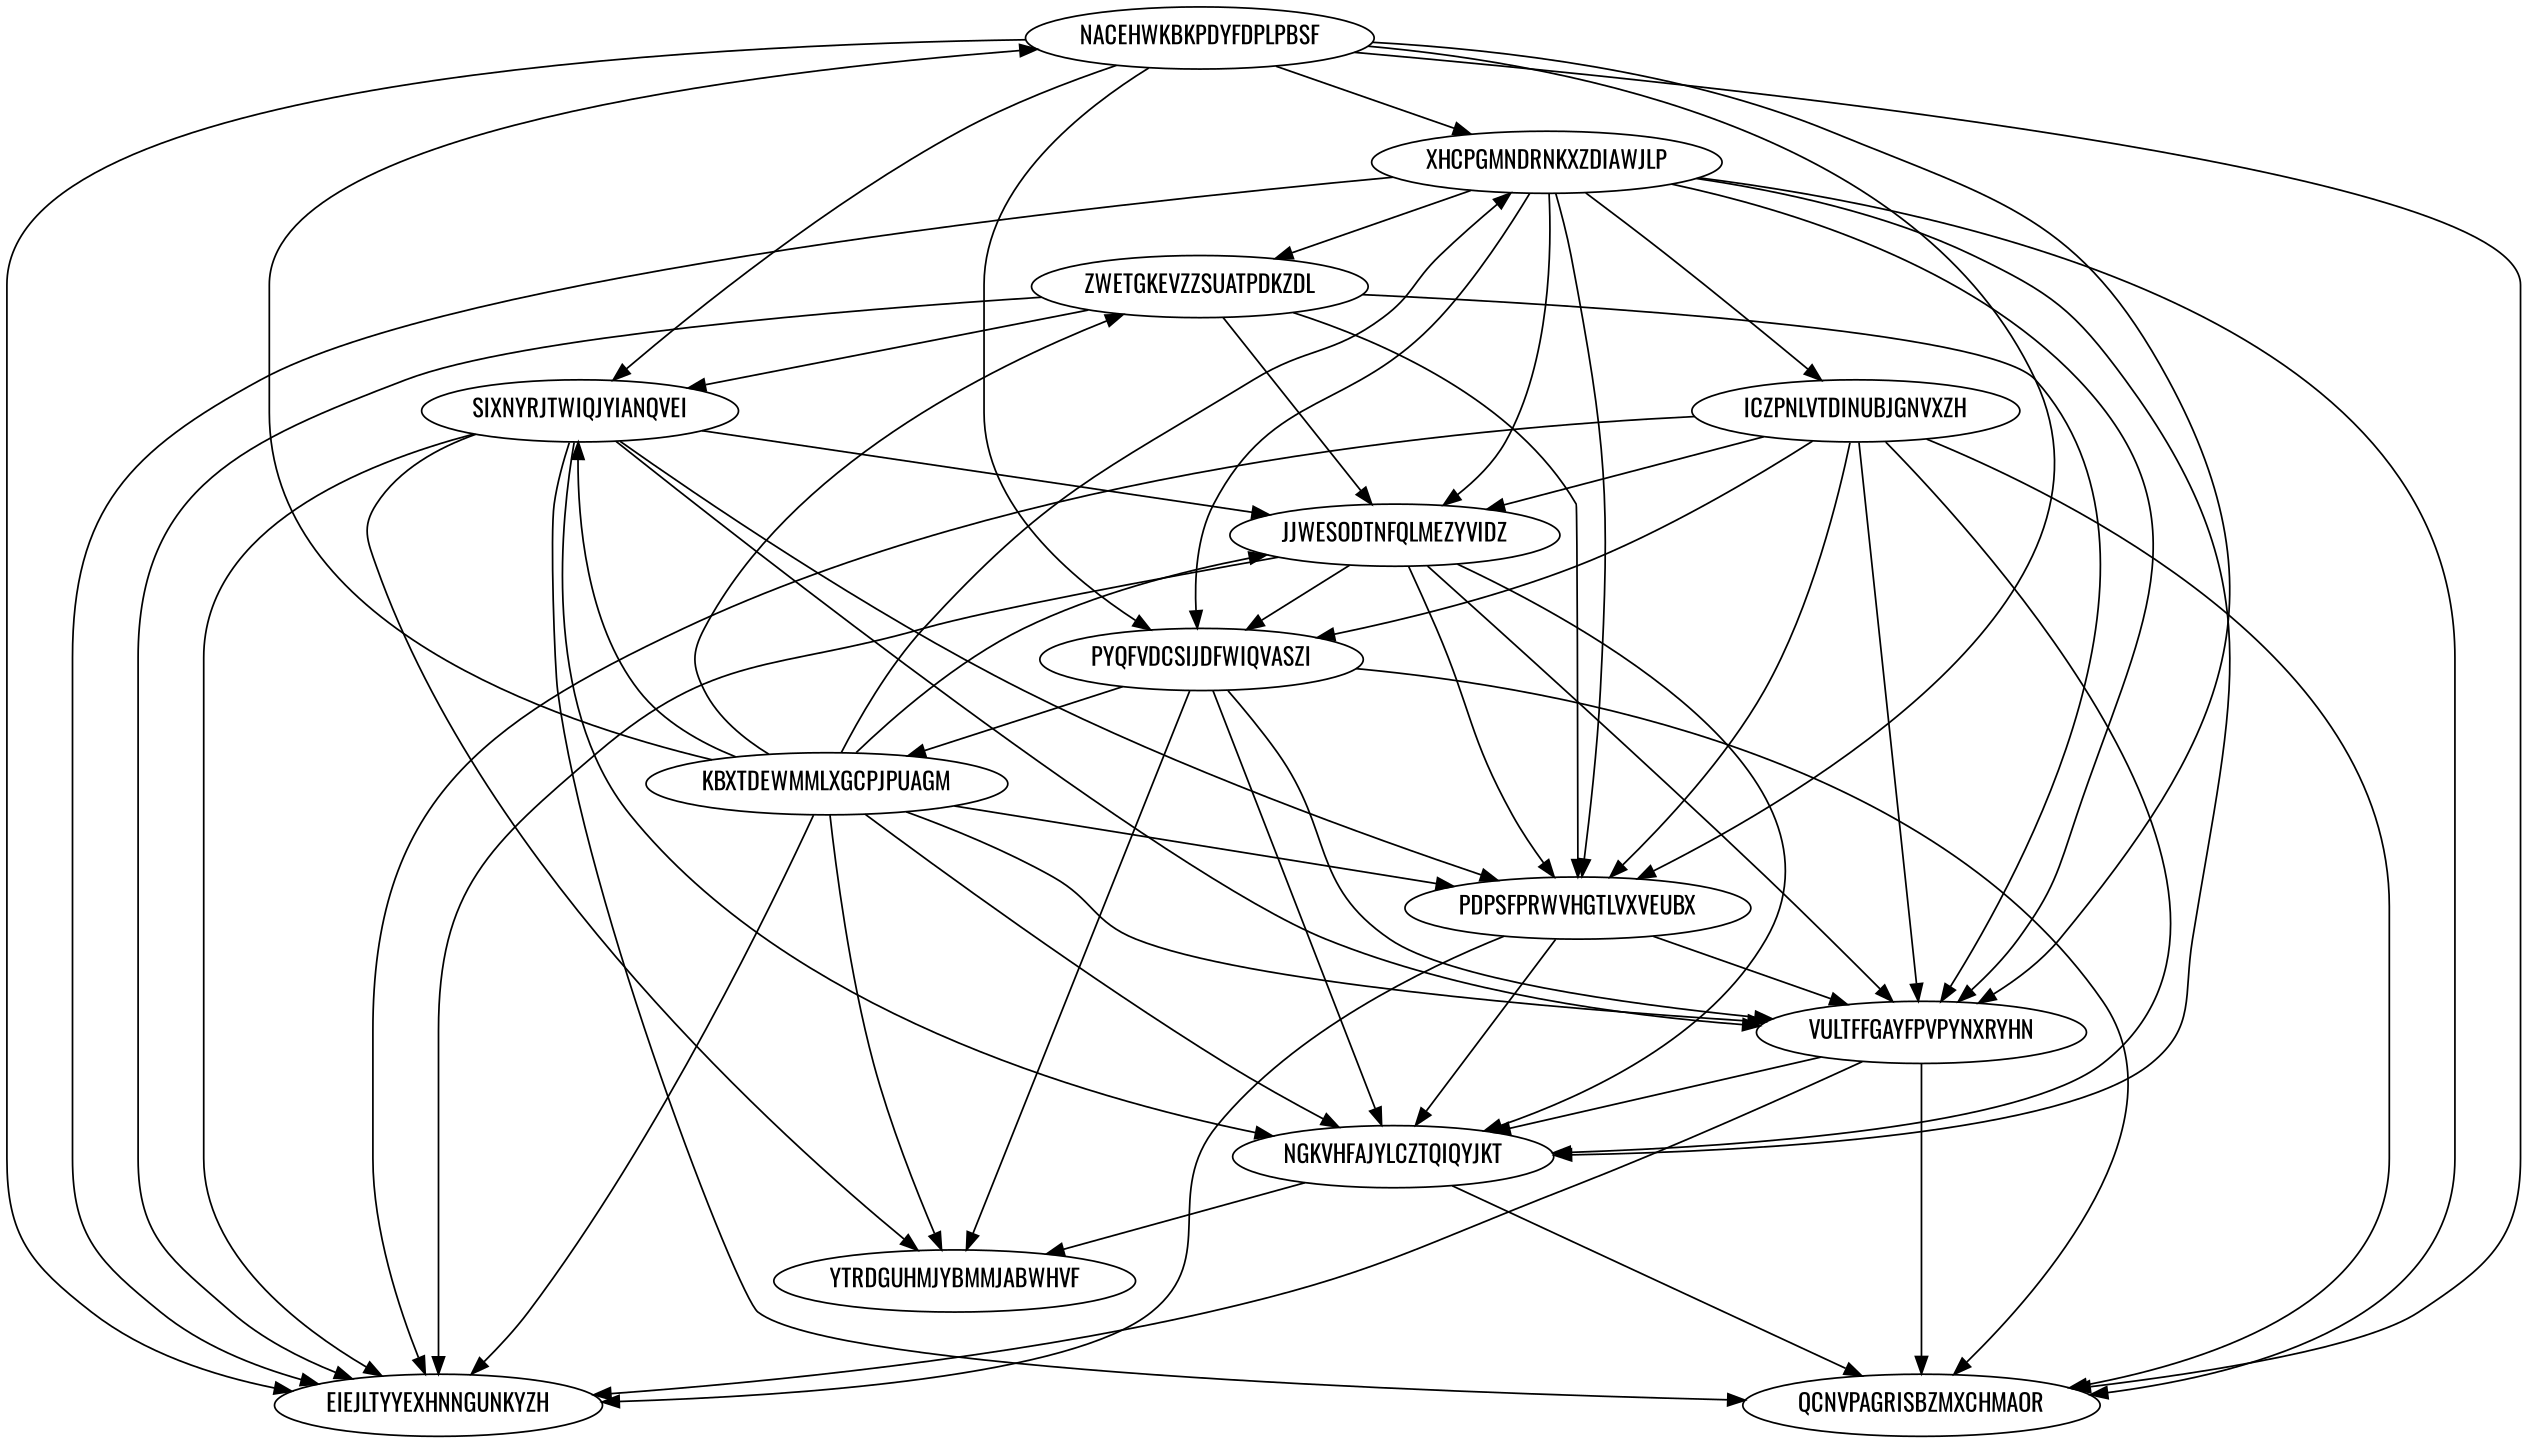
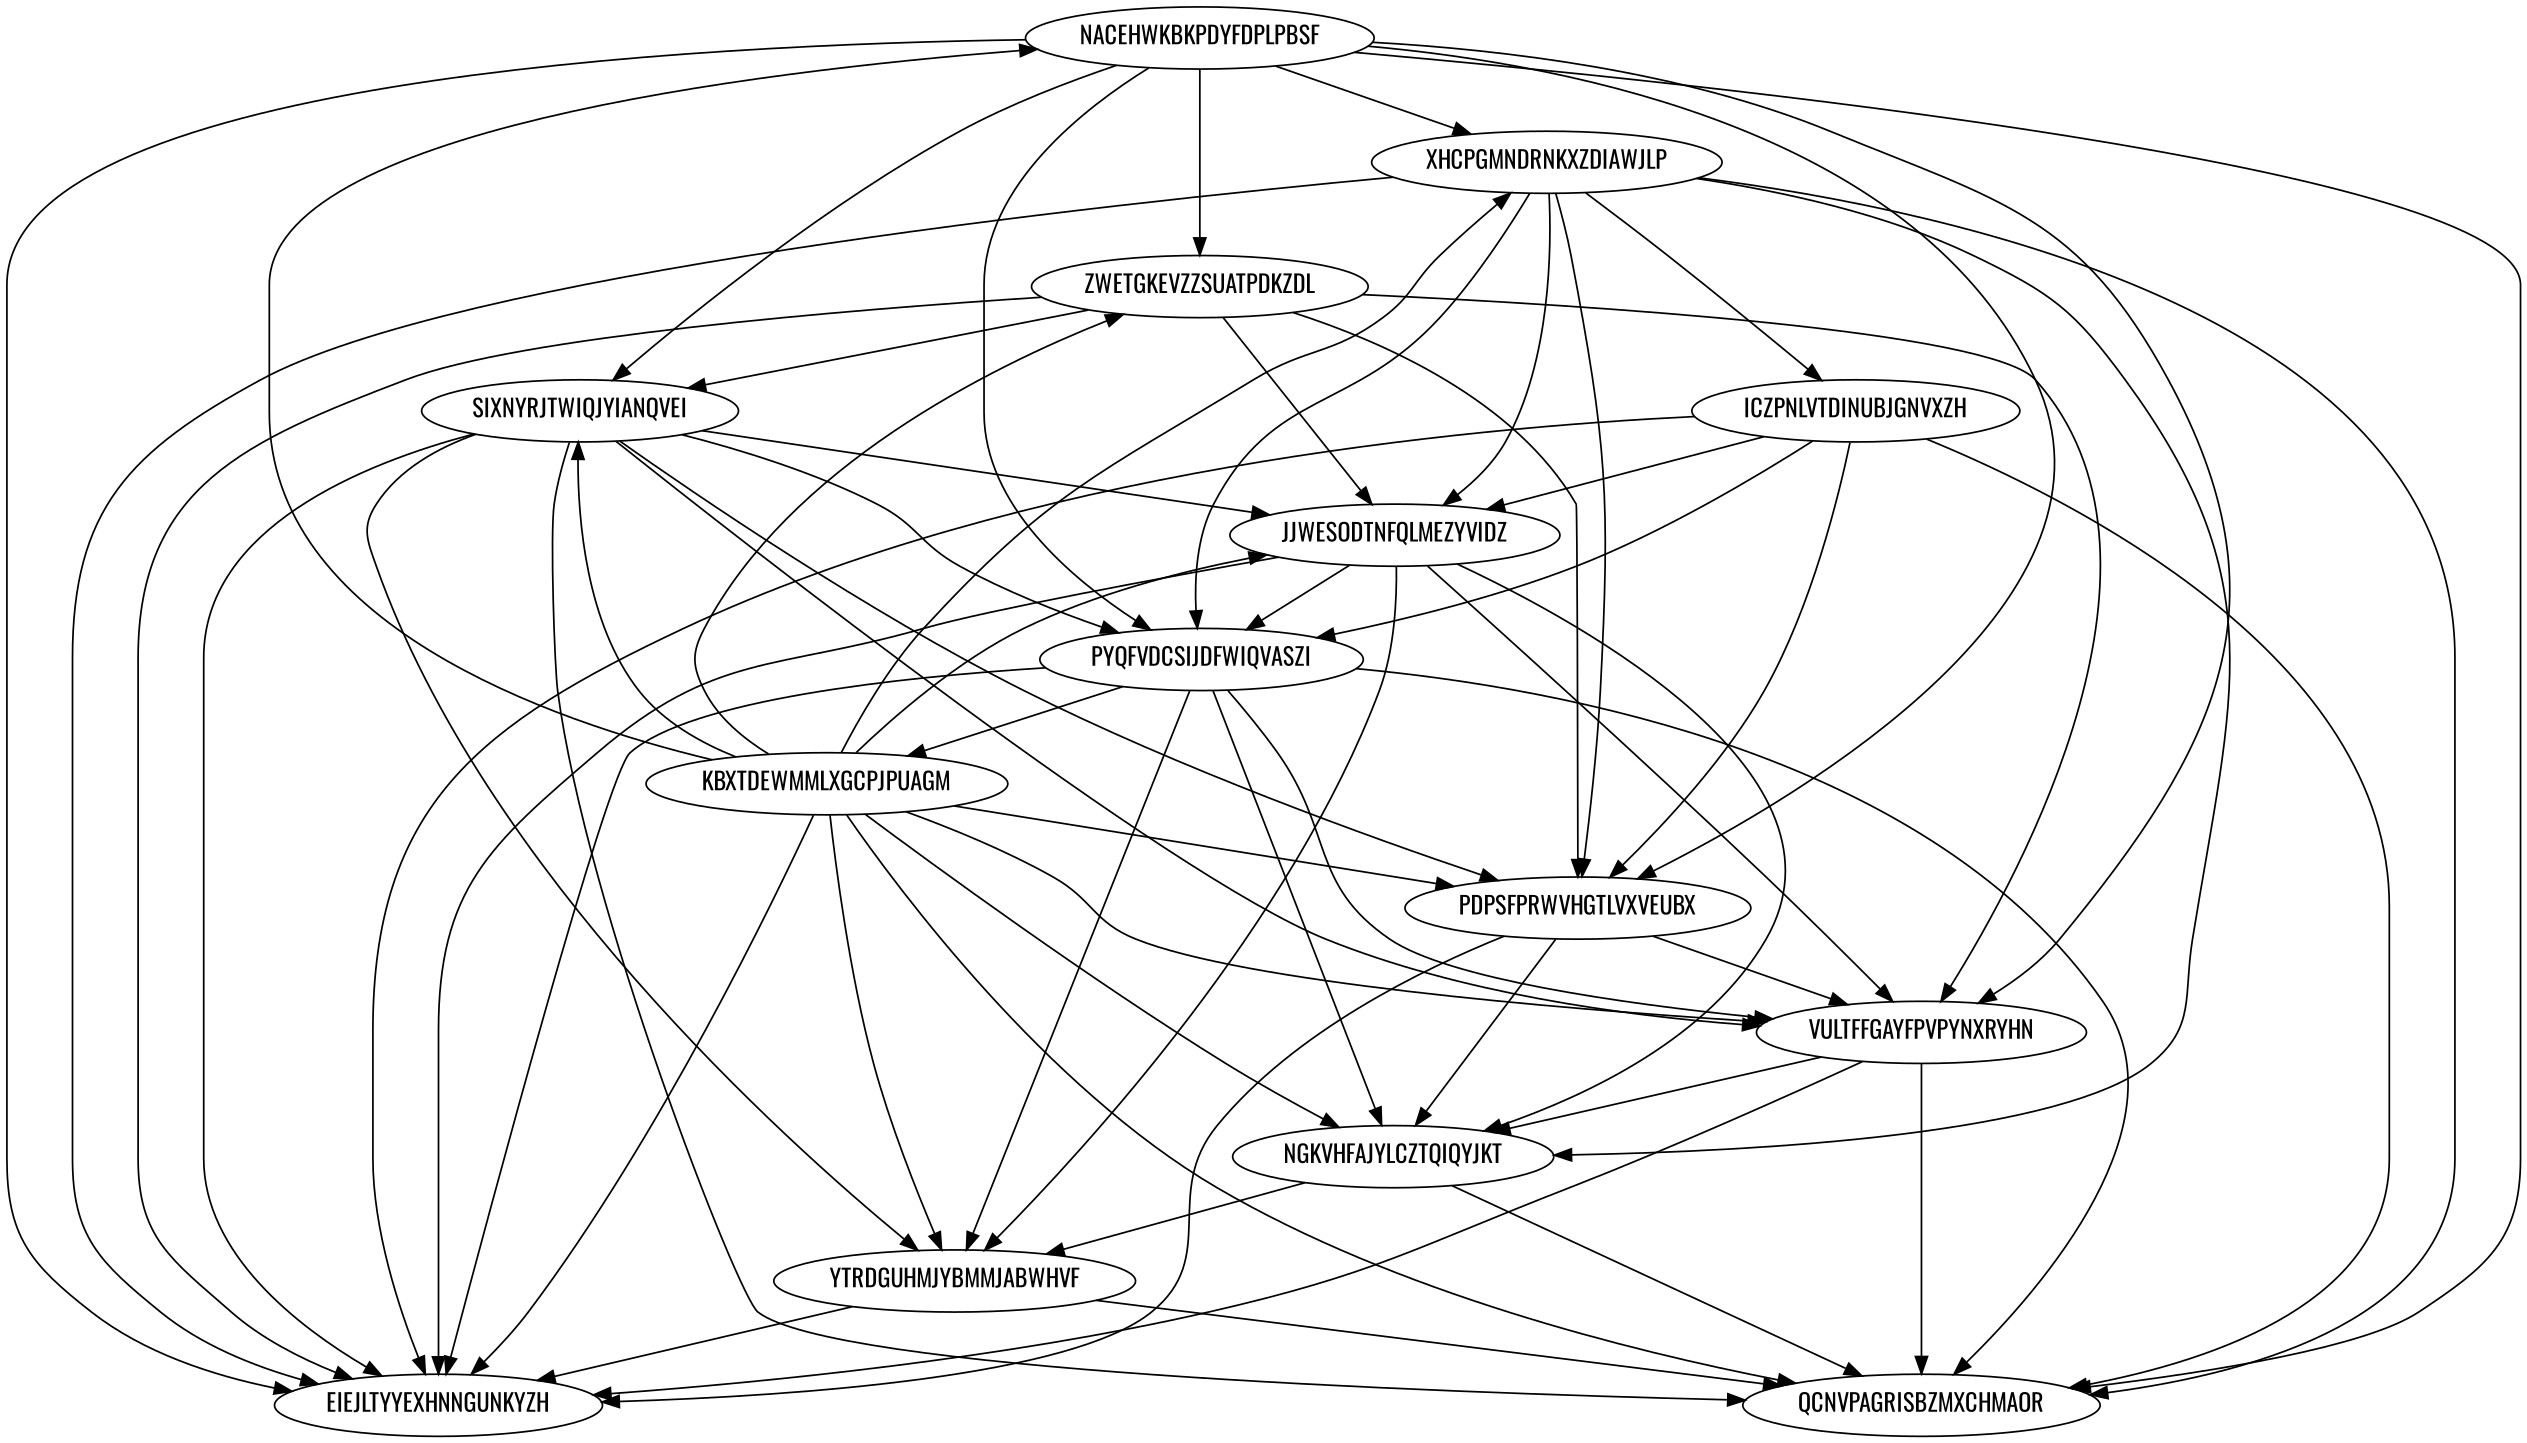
  digraph {
    fontname=Oswald
    node [Weight=10 fontname=Oswald]
    edge [Weight=14 fontname=Oswald]
    NACEHWKBKPDYFDPLPBSF [Weight=12]
    KBXTDEWMMLXGCPJPUAGM
    XHCPGMNDRNKXZDIAWJLP [Weight=14]
    ZWETGKEVZZSUATPDKZDL [Weight=14]
    SIXNYRJTWIQJYIANQVEI [Weight=19]
    JJWESODTNFQLMEZYVIDZ [Weight=13]
    PDPSFPRWVHGTLVXVEUBX [Weight=12]
    VULTFFGAYFPVPYNXRYHN [Weight=20]
    NGKVHFAJYLCZTQIQYJKT [Weight=13]
    YTRDGUHMJYBMMJABWHVF [Weight=11]
    QCNVPAGRISBZMXCHMAOR [Weight=11]
    EIEJLTYYEXHNNGUNKYZH
    PYQFVDCSIJDFWIQVASZI [Weight=14]
    ICZPNLVTDINUBJGNVXZH
    NACEHWKBKPDYFDPLPBSF -> XHCPGMNDRNKXZDIAWJLP [Weight=10]
-   XHCPGMNDRNKXZDIAWJLP -> ZWETGKEVZZSUATPDKZDL [Weight=20]
+   NACEHWKBKPDYFDPLPBSF -> ZWETGKEVZZSUATPDKZDL [Weight=20]
    NACEHWKBKPDYFDPLPBSF -> SIXNYRJTWIQJYIANQVEI [Weight=13]
    NACEHWKBKPDYFDPLPBSF -> PDPSFPRWVHGTLVXVEUBX [Weight=11]
    NACEHWKBKPDYFDPLPBSF -> VULTFFGAYFPVPYNXRYHN [Weight=20]
    NACEHWKBKPDYFDPLPBSF -> QCNVPAGRISBZMXCHMAOR [Weight=10]
    NACEHWKBKPDYFDPLPBSF -> EIEJLTYYEXHNNGUNKYZH [Weight=20]
    NACEHWKBKPDYFDPLPBSF -> PYQFVDCSIJDFWIQVASZI [Weight=19]
    KBXTDEWMMLXGCPJPUAGM -> NACEHWKBKPDYFDPLPBSF [Weight=12]
    KBXTDEWMMLXGCPJPUAGM -> XHCPGMNDRNKXZDIAWJLP [Weight=19]
    KBXTDEWMMLXGCPJPUAGM -> ZWETGKEVZZSUATPDKZDL
    KBXTDEWMMLXGCPJPUAGM -> SIXNYRJTWIQJYIANQVEI [Weight=16]
    KBXTDEWMMLXGCPJPUAGM -> JJWESODTNFQLMEZYVIDZ
    KBXTDEWMMLXGCPJPUAGM -> PDPSFPRWVHGTLVXVEUBX [Weight=17]
    KBXTDEWMMLXGCPJPUAGM -> VULTFFGAYFPVPYNXRYHN [Weight=16]
    KBXTDEWMMLXGCPJPUAGM -> NGKVHFAJYLCZTQIQYJKT [Weight=17]
    KBXTDEWMMLXGCPJPUAGM -> YTRDGUHMJYBMMJABWHVF [Weight=16]
+   KBXTDEWMMLXGCPJPUAGM -> QCNVPAGRISBZMXCHMAOR [Weight=11]
    KBXTDEWMMLXGCPJPUAGM -> EIEJLTYYEXHNNGUNKYZH [Weight=10]
    XHCPGMNDRNKXZDIAWJLP -> JJWESODTNFQLMEZYVIDZ [Weight=12]
    XHCPGMNDRNKXZDIAWJLP -> PDPSFPRWVHGTLVXVEUBX [Weight=18]
-   XHCPGMNDRNKXZDIAWJLP -> VULTFFGAYFPVPYNXRYHN [Weight=15]
    XHCPGMNDRNKXZDIAWJLP -> NGKVHFAJYLCZTQIQYJKT [Weight=16]
    XHCPGMNDRNKXZDIAWJLP -> QCNVPAGRISBZMXCHMAOR [Weight=11]
    XHCPGMNDRNKXZDIAWJLP -> EIEJLTYYEXHNNGUNKYZH [Weight=18]
    XHCPGMNDRNKXZDIAWJLP -> PYQFVDCSIJDFWIQVASZI
    XHCPGMNDRNKXZDIAWJLP -> ICZPNLVTDINUBJGNVXZH [Weight=15]
    ZWETGKEVZZSUATPDKZDL -> SIXNYRJTWIQJYIANQVEI [Weight=11]
    ZWETGKEVZZSUATPDKZDL -> JJWESODTNFQLMEZYVIDZ
    ZWETGKEVZZSUATPDKZDL -> PDPSFPRWVHGTLVXVEUBX [Weight=20]
    ZWETGKEVZZSUATPDKZDL -> VULTFFGAYFPVPYNXRYHN
    ZWETGKEVZZSUATPDKZDL -> EIEJLTYYEXHNNGUNKYZH
    SIXNYRJTWIQJYIANQVEI -> JJWESODTNFQLMEZYVIDZ [Weight=20]
    SIXNYRJTWIQJYIANQVEI -> PDPSFPRWVHGTLVXVEUBX
    SIXNYRJTWIQJYIANQVEI -> VULTFFGAYFPVPYNXRYHN [Weight=20]
-   SIXNYRJTWIQJYIANQVEI -> NGKVHFAJYLCZTQIQYJKT [Weight=16]
+   SIXNYRJTWIQJYIANQVEI -> PYQFVDCSIJDFWIQVASZI [Weight=16]
    SIXNYRJTWIQJYIANQVEI -> YTRDGUHMJYBMMJABWHVF [Weight=13]
    SIXNYRJTWIQJYIANQVEI -> QCNVPAGRISBZMXCHMAOR [Weight=19]
    SIXNYRJTWIQJYIANQVEI -> EIEJLTYYEXHNNGUNKYZH [Weight=20]
    JJWESODTNFQLMEZYVIDZ -> VULTFFGAYFPVPYNXRYHN [Weight=17]
    JJWESODTNFQLMEZYVIDZ -> NGKVHFAJYLCZTQIQYJKT
-   JJWESODTNFQLMEZYVIDZ -> PDPSFPRWVHGTLVXVEUBX [Weight=10]
+   JJWESODTNFQLMEZYVIDZ -> YTRDGUHMJYBMMJABWHVF [Weight=10]
    JJWESODTNFQLMEZYVIDZ -> EIEJLTYYEXHNNGUNKYZH [Weight=16]
    JJWESODTNFQLMEZYVIDZ -> PYQFVDCSIJDFWIQVASZI [Weight=18]
    PDPSFPRWVHGTLVXVEUBX -> VULTFFGAYFPVPYNXRYHN [Weight=11]
    PDPSFPRWVHGTLVXVEUBX -> NGKVHFAJYLCZTQIQYJKT
    PDPSFPRWVHGTLVXVEUBX -> EIEJLTYYEXHNNGUNKYZH [Weight=16]
    VULTFFGAYFPVPYNXRYHN -> NGKVHFAJYLCZTQIQYJKT
    VULTFFGAYFPVPYNXRYHN -> QCNVPAGRISBZMXCHMAOR [Weight=19]
    VULTFFGAYFPVPYNXRYHN -> EIEJLTYYEXHNNGUNKYZH [Weight=17]
    NGKVHFAJYLCZTQIQYJKT -> YTRDGUHMJYBMMJABWHVF [Weight=11]
    NGKVHFAJYLCZTQIQYJKT -> QCNVPAGRISBZMXCHMAOR [Weight=17]
+   YTRDGUHMJYBMMJABWHVF -> QCNVPAGRISBZMXCHMAOR [Weight=18]
+   YTRDGUHMJYBMMJABWHVF -> EIEJLTYYEXHNNGUNKYZH [Weight=16]
    PYQFVDCSIJDFWIQVASZI -> KBXTDEWMMLXGCPJPUAGM [Weight=16]
    PYQFVDCSIJDFWIQVASZI -> VULTFFGAYFPVPYNXRYHN
    PYQFVDCSIJDFWIQVASZI -> NGKVHFAJYLCZTQIQYJKT [Weight=16]
    PYQFVDCSIJDFWIQVASZI -> YTRDGUHMJYBMMJABWHVF [Weight=10]
    PYQFVDCSIJDFWIQVASZI -> QCNVPAGRISBZMXCHMAOR [Weight=16]
+   PYQFVDCSIJDFWIQVASZI -> EIEJLTYYEXHNNGUNKYZH [Weight=15]
    ICZPNLVTDINUBJGNVXZH -> JJWESODTNFQLMEZYVIDZ
    ICZPNLVTDINUBJGNVXZH -> PDPSFPRWVHGTLVXVEUBX [Weight=12]
-   ICZPNLVTDINUBJGNVXZH -> VULTFFGAYFPVPYNXRYHN [Weight=11]
-   ICZPNLVTDINUBJGNVXZH -> NGKVHFAJYLCZTQIQYJKT [Weight=15]
    ICZPNLVTDINUBJGNVXZH -> QCNVPAGRISBZMXCHMAOR [Weight=12]
    ICZPNLVTDINUBJGNVXZH -> EIEJLTYYEXHNNGUNKYZH [Weight=11]
    ICZPNLVTDINUBJGNVXZH -> PYQFVDCSIJDFWIQVASZI
  }
